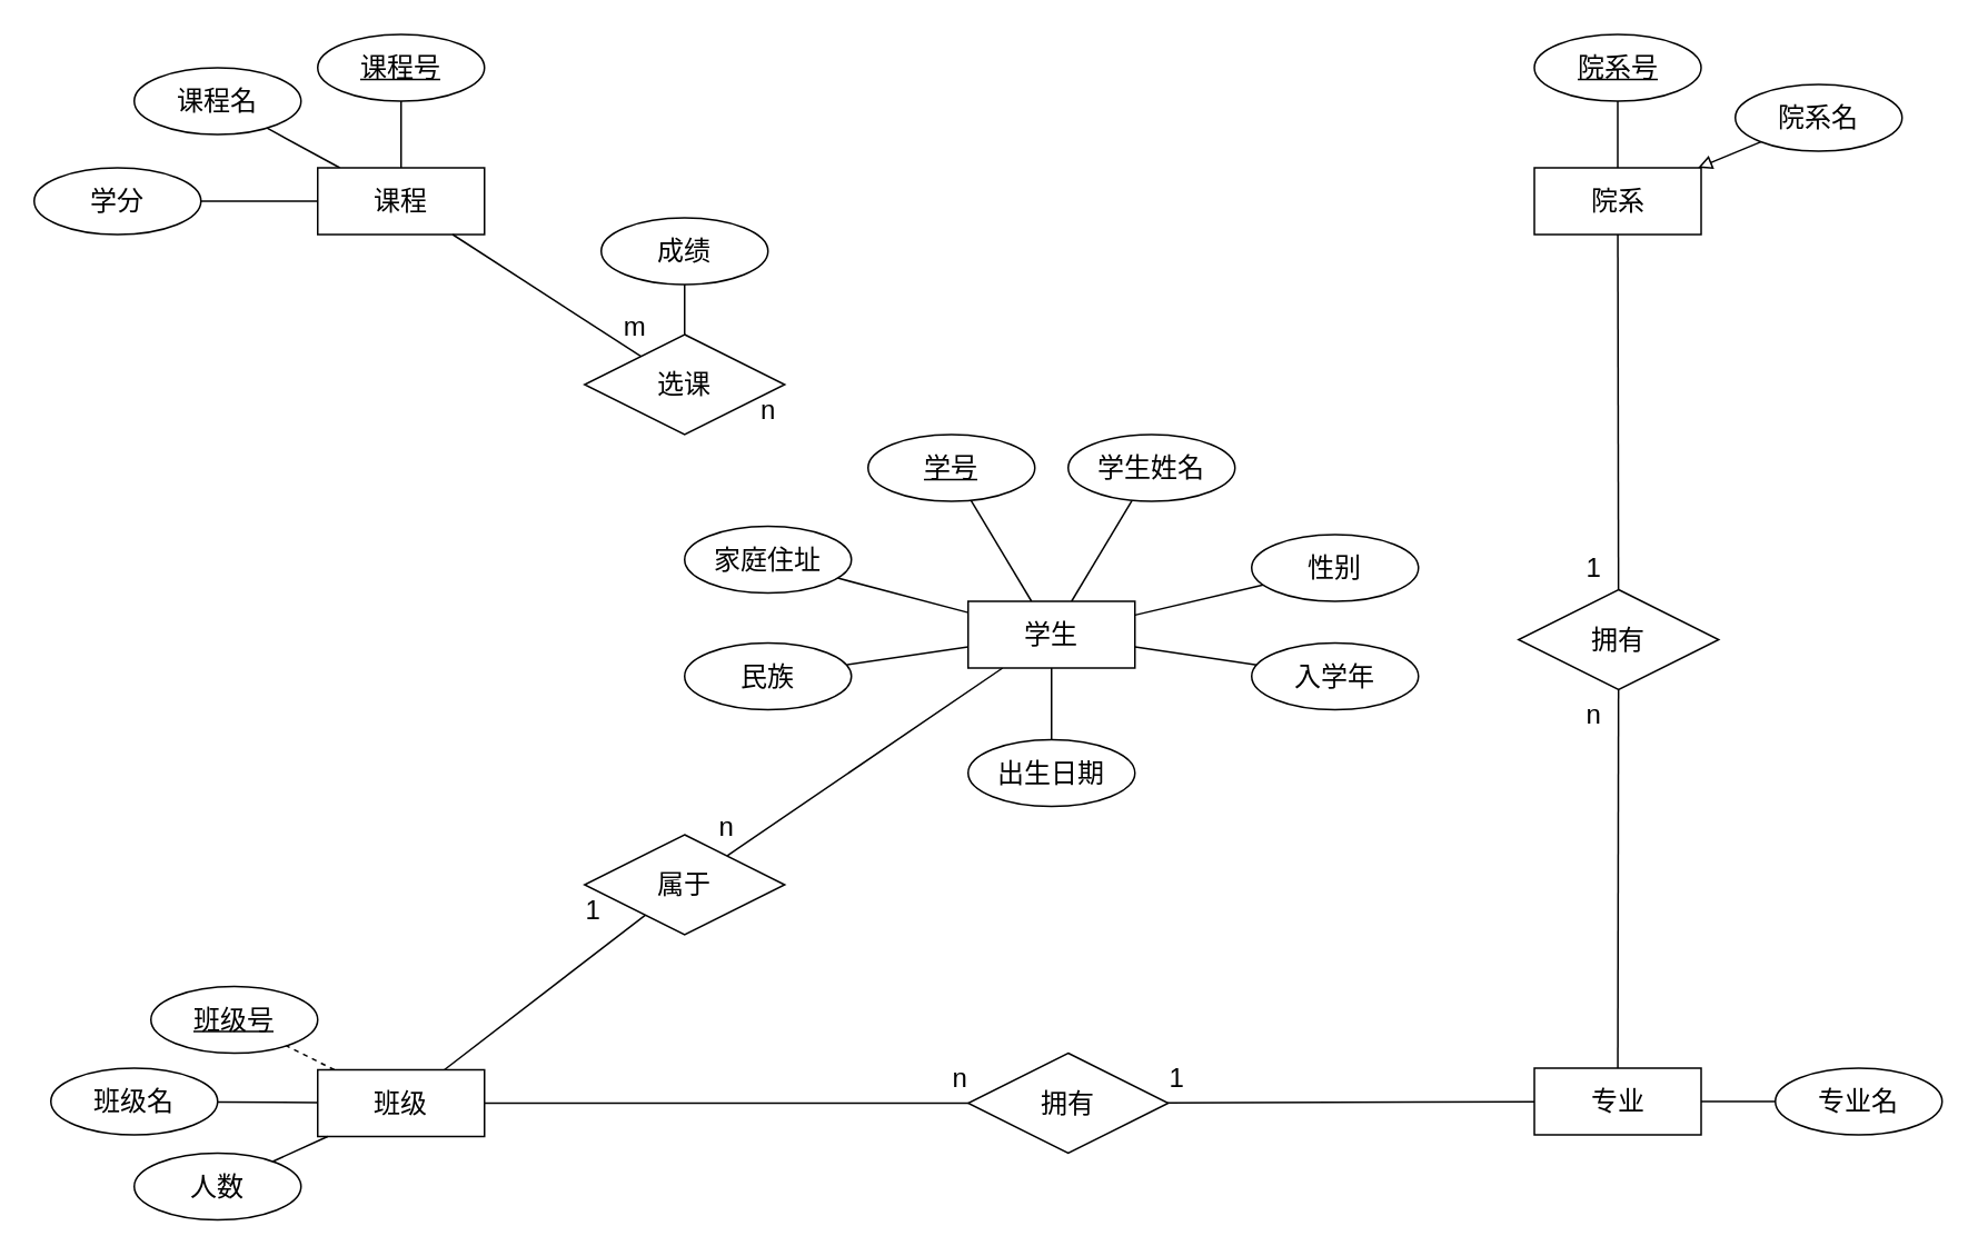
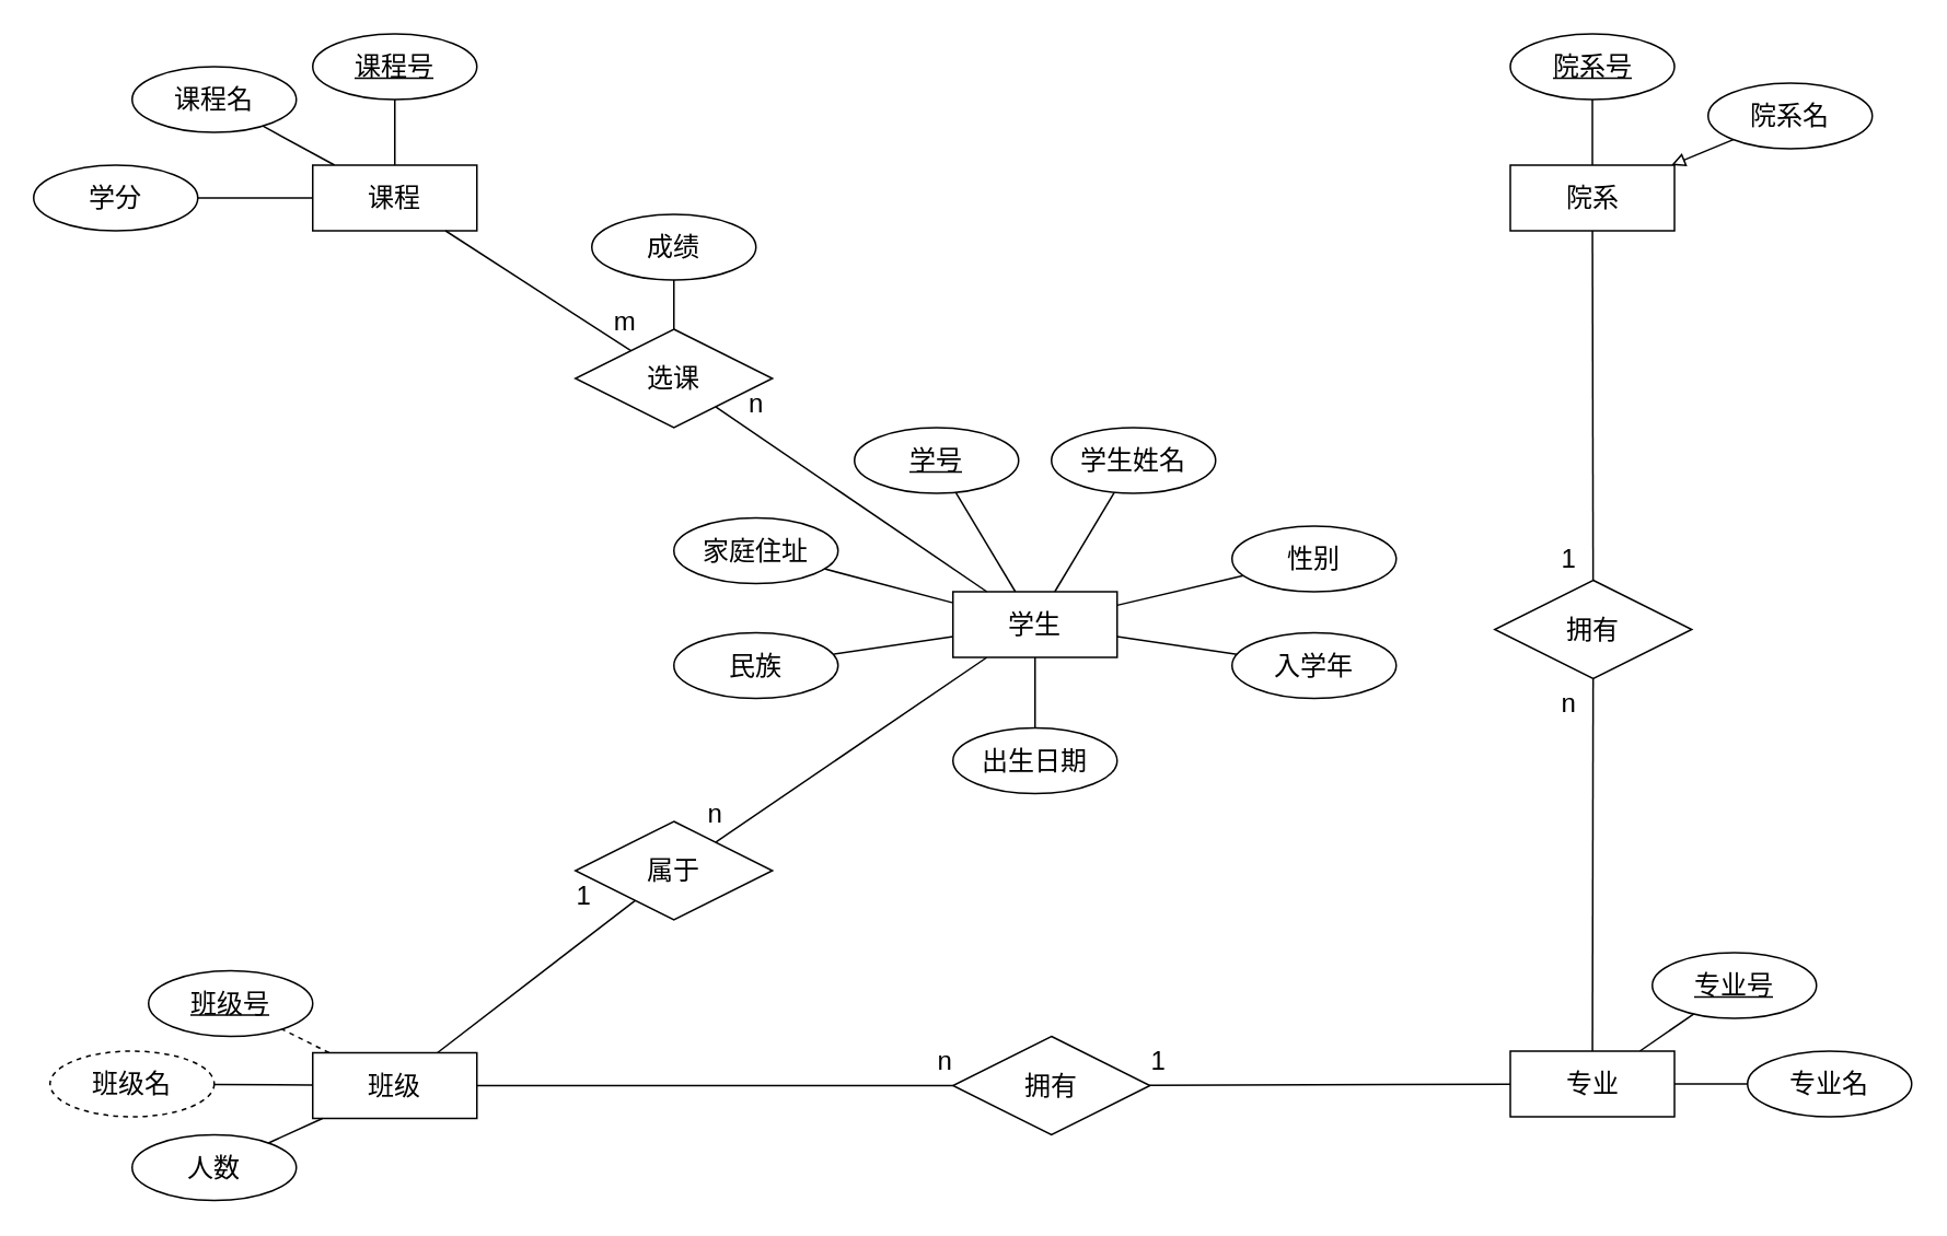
  <mxCell id="0" />
  <mxCell id="1" parent="0" />
  <mxCell id="2" style="edgeStyle=none;html=1;fontSize=16;endArrow=none;endFill=0;" parent="1" source="10" target="15" edge="1"><mxGeometry relative="1" as="geometry" /></mxCell>
  <mxCell id="3" style="edgeStyle=none;html=1;fontSize=16;endArrow=none;endFill=0;" parent="1" source="10" target="21" edge="1"><mxGeometry relative="1" as="geometry" /></mxCell>
  <mxCell id="4" style="edgeStyle=none;html=1;fontSize=16;endArrow=none;endFill=0;" parent="1" source="10" target="14" edge="1"><mxGeometry relative="1" as="geometry" /></mxCell>
  <mxCell id="5" style="edgeStyle=none;html=1;fontSize=16;endArrow=none;endFill=0;" parent="1" source="10" target="13" edge="1"><mxGeometry relative="1" as="geometry" /></mxCell>
  <mxCell id="6" style="edgeStyle=none;html=1;fontSize=16;endArrow=none;endFill=0;" parent="1" source="10" target="16" edge="1"><mxGeometry relative="1" as="geometry" /></mxCell>
  <mxCell id="7" style="edgeStyle=none;html=1;fontSize=16;endArrow=none;endFill=0;" parent="1" source="10" target="11" edge="1"><mxGeometry relative="1" as="geometry" /></mxCell>
  <mxCell id="8" style="edgeStyle=none;html=1;fontSize=16;endArrow=none;endFill=0;" parent="1" source="10" target="12" edge="1"><mxGeometry relative="1" as="geometry" /></mxCell>
  <mxCell id="9" style="edgeStyle=none;html=1;fontSize=16;endArrow=none;endFill=0;" parent="1" source="10" target="42" edge="1"><mxGeometry relative="1" as="geometry" /></mxCell>
  <mxCell id="10" value="学生" style="whiteSpace=wrap;html=1;align=center;rounded=0;fontSize=16;" parent="1" vertex="1"><mxGeometry x="580" y="360" width="100" height="40" as="geometry" /></mxCell>
  <mxCell id="11" value="学生姓名" style="ellipse;whiteSpace=wrap;html=1;align=center;rounded=0;fontSize=16;" parent="1" vertex="1"><mxGeometry x="640" y="260" width="100" height="40" as="geometry" /></mxCell>
  <mxCell id="12" value="&lt;u style=&quot;font-size: 16px;&quot;&gt;学号&lt;/u&gt;" style="ellipse;whiteSpace=wrap;html=1;align=center;rounded=0;fontSize=16;" parent="1" vertex="1"><mxGeometry x="520" y="260" width="100" height="40" as="geometry" /></mxCell>
  <mxCell id="13" value="性别" style="ellipse;whiteSpace=wrap;html=1;align=center;rounded=0;fontSize=16;" parent="1" vertex="1"><mxGeometry x="750" y="320" width="100" height="40" as="geometry" /></mxCell>
  <mxCell id="14" value="出生日期" style="ellipse;whiteSpace=wrap;html=1;align=center;rounded=0;fontSize=16;" parent="1" vertex="1"><mxGeometry x="580" y="443" width="100" height="40" as="geometry" /></mxCell>
  <mxCell id="15" value="民族" style="ellipse;whiteSpace=wrap;html=1;align=center;rounded=0;fontSize=16;" parent="1" vertex="1"><mxGeometry x="410" y="385" width="100" height="40" as="geometry" /></mxCell>
  <mxCell id="16" value="入学年" style="ellipse;whiteSpace=wrap;html=1;align=center;rounded=0;fontSize=16;" parent="1" vertex="1"><mxGeometry x="750" y="385" width="100" height="40" as="geometry" /></mxCell>
  <mxCell id="17" style="edgeStyle=none;html=1;fontSize=16;endArrow=none;endFill=0;" parent="1" source="20" target="31" edge="1"><mxGeometry relative="1" as="geometry" /></mxCell>
  <mxCell id="18" style="edgeStyle=none;html=1;fontSize=16;endArrow=none;endFill=0;" parent="1" source="20" target="30" edge="1"><mxGeometry relative="1" as="geometry" /></mxCell>
  <mxCell id="19" style="edgeStyle=none;html=1;fontSize=16;endArrow=none;endFill=0;" parent="1" source="20" target="29" edge="1"><mxGeometry relative="1" as="geometry" /></mxCell>
  <mxCell id="20" value="课程" style="whiteSpace=wrap;html=1;align=center;rounded=0;fontSize=16;" parent="1" vertex="1"><mxGeometry x="190" y="100" width="100" height="40" as="geometry" /></mxCell>
  <mxCell id="21" value="家庭住址" style="ellipse;whiteSpace=wrap;html=1;align=center;rounded=0;fontSize=16;" parent="1" vertex="1"><mxGeometry x="410" y="315" width="100" height="40" as="geometry" /></mxCell>
  <mxCell id="22" value="" style="edgeStyle=none;html=1;fontSize=16;endArrow=none;endFill=0;" parent="1" source="25" target="26" edge="1"><mxGeometry relative="1" as="geometry" /></mxCell>
  <mxCell id="23" style="edgeStyle=none;html=1;fontSize=16;endArrow=none;endFill=0;" parent="1" source="25" target="20" edge="1"><mxGeometry relative="1" as="geometry" /></mxCell>
+ <mxCell id="24" style="edgeStyle=none;html=1;fontSize=16;endArrow=none;endFill=0;" parent="1" source="25" target="10" edge="1"><mxGeometry relative="1" as="geometry" /></mxCell>
  <mxCell id="25" value="选课" style="shape=rhombus;perimeter=rhombusPerimeter;whiteSpace=wrap;html=1;align=center;fontSize=16;" parent="1" vertex="1"><mxGeometry x="350" y="200" width="120" height="60" as="geometry" /></mxCell>
  <mxCell id="26" value="成绩" style="ellipse;whiteSpace=wrap;html=1;align=center;rounded=0;fontSize=16;" parent="1" vertex="1"><mxGeometry x="360" y="130" width="100" height="40" as="geometry" /></mxCell>
  <mxCell id="27" value="&lt;u&gt;班级号&lt;/u&gt;" style="ellipse;whiteSpace=wrap;html=1;align=center;rounded=0;fontSize=16;" parent="1" vertex="1"><mxGeometry x="90" y="591" width="100" height="40" as="geometry" /></mxCell>
- <mxCell id="28" value="班级名" style="ellipse;whiteSpace=wrap;html=1;align=center;rounded=0;fontSize=16;" parent="1" vertex="1"><mxGeometry x="30" y="640" width="100" height="40" as="geometry" /></mxCell>
+ <mxCell id="28" value="班级名" style="ellipse;whiteSpace=wrap;html=1;align=center;rounded=0;fontSize=16;dashed=1;" parent="1" vertex="1"><mxGeometry x="30" y="640" width="100" height="40" as="geometry" /></mxCell>
  <mxCell id="29" value="学分" style="ellipse;whiteSpace=wrap;html=1;align=center;rounded=0;fontSize=16;" parent="1" vertex="1"><mxGeometry x="20" y="100" width="100" height="40" as="geometry" /></mxCell>
  <mxCell id="30" value="课程名" style="ellipse;whiteSpace=wrap;html=1;align=center;rounded=0;fontSize=16;" parent="1" vertex="1"><mxGeometry x="80" y="40" width="100" height="40" as="geometry" /></mxCell>
  <mxCell id="31" value="&lt;u&gt;课程号&lt;/u&gt;" style="ellipse;whiteSpace=wrap;html=1;align=center;rounded=0;fontSize=16;" parent="1" vertex="1"><mxGeometry x="190" y="20" width="100" height="40" as="geometry" /></mxCell>
  <mxCell id="32" style="edgeStyle=none;html=1;fontSize=16;endArrow=none;endFill=0;" parent="1" source="35" target="28" edge="1"><mxGeometry relative="1" as="geometry" /></mxCell>
  <mxCell id="33" style="edgeStyle=none;html=1;fontSize=16;endArrow=none;endFill=0;dashed=1;" parent="1" source="35" target="27" edge="1"><mxGeometry relative="1" as="geometry" /></mxCell>
  <mxCell id="34" style="edgeStyle=none;html=1;entryX=0;entryY=0.5;entryDx=0;entryDy=0;fontSize=16;endArrow=none;endFill=0;" parent="1" source="35" target="40" edge="1"><mxGeometry relative="1" as="geometry" /></mxCell>
  <mxCell id="35" value="班级" style="whiteSpace=wrap;html=1;align=center;rounded=0;fontSize=16;" parent="1" vertex="1"><mxGeometry x="190" y="641" width="100" height="40" as="geometry" /></mxCell>
+ <mxCell id="36" value="" style="edgeStyle=none;html=1;fontSize=16;endArrow=none;endFill=0;" parent="1" source="38" target="43" edge="1"><mxGeometry relative="1" as="geometry" /></mxCell>
  <mxCell id="37" style="edgeStyle=none;html=1;fontSize=16;endArrow=none;endFill=0;" parent="1" source="38" target="44" edge="1"><mxGeometry relative="1" as="geometry" /></mxCell>
  <mxCell id="38" value="专业" style="whiteSpace=wrap;html=1;align=center;rounded=0;fontSize=16;" parent="1" vertex="1"><mxGeometry x="919.5" y="640" width="100" height="40" as="geometry" /></mxCell>
  <mxCell id="39" style="edgeStyle=none;html=1;fontSize=16;endArrow=none;endFill=0;" parent="1" source="40" target="38" edge="1"><mxGeometry relative="1" as="geometry" /></mxCell>
  <mxCell id="40" value="拥有" style="shape=rhombus;perimeter=rhombusPerimeter;whiteSpace=wrap;html=1;align=center;fontSize=16;" parent="1" vertex="1"><mxGeometry x="580" y="631" width="120" height="60" as="geometry" /></mxCell>
  <mxCell id="41" style="edgeStyle=none;html=1;fontSize=16;endArrow=none;endFill=0;" parent="1" source="42" target="35" edge="1"><mxGeometry relative="1" as="geometry" /></mxCell>
  <mxCell id="42" value="属于" style="shape=rhombus;perimeter=rhombusPerimeter;whiteSpace=wrap;html=1;align=center;fontSize=16;" parent="1" vertex="1"><mxGeometry x="350" y="500" width="120" height="60" as="geometry" /></mxCell>
+ <mxCell id="43" value="&lt;u&gt;专业号&lt;/u&gt;" style="ellipse;whiteSpace=wrap;html=1;align=center;rounded=0;fontSize=16;" parent="1" vertex="1"><mxGeometry x="1006" y="580" width="100" height="40" as="geometry" /></mxCell>
  <mxCell id="44" value="专业名" style="ellipse;whiteSpace=wrap;html=1;align=center;rounded=0;fontSize=16;" parent="1" vertex="1"><mxGeometry x="1064" y="640" width="100" height="40" as="geometry" /></mxCell>
  <mxCell id="45" style="edgeStyle=none;html=1;fontSize=16;endArrow=none;endFill=0;" parent="1" source="46" target="48" edge="1"><mxGeometry relative="1" as="geometry" /></mxCell>
  <mxCell id="46" value="院系" style="whiteSpace=wrap;html=1;align=center;rounded=0;fontSize=16;" parent="1" vertex="1"><mxGeometry x="919.5" y="100" width="100" height="40" as="geometry" /></mxCell>
  <mxCell id="47" style="edgeStyle=none;html=1;fontSize=16;endArrow=none;endFill=0;" parent="1" source="48" target="38" edge="1"><mxGeometry relative="1" as="geometry" /></mxCell>
  <mxCell id="48" value="拥有" style="shape=rhombus;perimeter=rhombusPerimeter;whiteSpace=wrap;html=1;align=center;fontSize=16;" parent="1" vertex="1"><mxGeometry x="910" y="353" width="120" height="60" as="geometry" /></mxCell>
  <mxCell id="49" value="n" style="text;html=1;align=center;verticalAlign=middle;resizable=0;points=[];autosize=1;strokeColor=none;fillColor=none;fontSize=16;" parent="1" vertex="1"><mxGeometry x="420" y="480" width="30" height="30" as="geometry" /></mxCell>
  <mxCell id="50" value="n" style="text;html=1;align=center;verticalAlign=middle;resizable=0;points=[];autosize=1;strokeColor=none;fillColor=none;fontSize=16;" parent="1" vertex="1"><mxGeometry x="560" y="631" width="30" height="30" as="geometry" /></mxCell>
  <mxCell id="51" value="n" style="text;html=1;align=center;verticalAlign=middle;resizable=0;points=[];autosize=1;strokeColor=none;fillColor=none;fontSize=16;" parent="1" vertex="1"><mxGeometry x="940" y="413" width="30" height="30" as="geometry" /></mxCell>
  <mxCell id="52" value="1" style="text;html=1;align=center;verticalAlign=middle;resizable=0;points=[];autosize=1;strokeColor=none;fillColor=none;fontSize=16;" parent="1" vertex="1"><mxGeometry x="940" y="325" width="30" height="30" as="geometry" /></mxCell>
  <mxCell id="53" value="1" style="text;html=1;align=center;verticalAlign=middle;resizable=0;points=[];autosize=1;strokeColor=none;fillColor=none;fontSize=16;" parent="1" vertex="1"><mxGeometry y="631" width="30" height="30" as="geometry" x="690" /></mxCell>
  <mxCell id="54" value="n" style="text;html=1;align=center;verticalAlign=middle;resizable=0;points=[];autosize=1;strokeColor=none;fillColor=none;fontSize=16;" parent="1" vertex="1"><mxGeometry x="445" y="230" width="30" height="30" as="geometry" /></mxCell>
  <mxCell id="55" value="m" style="text;html=1;align=center;verticalAlign=middle;resizable=0;points=[];autosize=1;strokeColor=none;fillColor=none;fontSize=16;" parent="1" vertex="1"><mxGeometry x="360" y="180" width="40" height="30" as="geometry" /></mxCell>
  <mxCell id="56" value="1" style="text;html=1;align=center;verticalAlign=middle;resizable=0;points=[];autosize=1;strokeColor=none;fillColor=none;fontSize=16;" parent="1" vertex="1"><mxGeometry x="340" y="530" width="30" height="30" as="geometry" /></mxCell>
  <mxCell id="57" style="edgeStyle=none;html=1;fontSize=16;endArrow=none;endFill=0;" parent="1" source="58" target="46" edge="1"><mxGeometry relative="1" as="geometry" /></mxCell>
  <mxCell id="58" value="&lt;u&gt;院系号&lt;/u&gt;" style="ellipse;whiteSpace=wrap;html=1;align=center;rounded=0;fontSize=16;" parent="1" vertex="1"><mxGeometry x="919.5" y="20" width="100" height="40" as="geometry" /></mxCell>
  <mxCell id="59" style="edgeStyle=none;html=1;fontSize=16;endArrow=block;endFill=0;" parent="1" source="60" target="46" edge="1"><mxGeometry relative="1" as="geometry" /></mxCell>
  <mxCell id="60" value="院系名" style="ellipse;whiteSpace=wrap;html=1;align=center;rounded=0;fontSize=16;" parent="1" vertex="1"><mxGeometry x="1040" y="50" width="100" height="40" as="geometry" /></mxCell>
  <mxCell id="61" style="edgeStyle=none;html=1;fontSize=16;endArrow=none;endFill=0;" parent="1" source="62" target="35" edge="1"><mxGeometry relative="1" as="geometry" /></mxCell>
  <mxCell id="62" value="人数" style="ellipse;whiteSpace=wrap;html=1;align=center;rounded=0;fontSize=16;" parent="1" vertex="1"><mxGeometry x="80" y="691" width="100" height="40" as="geometry" /></mxCell>
